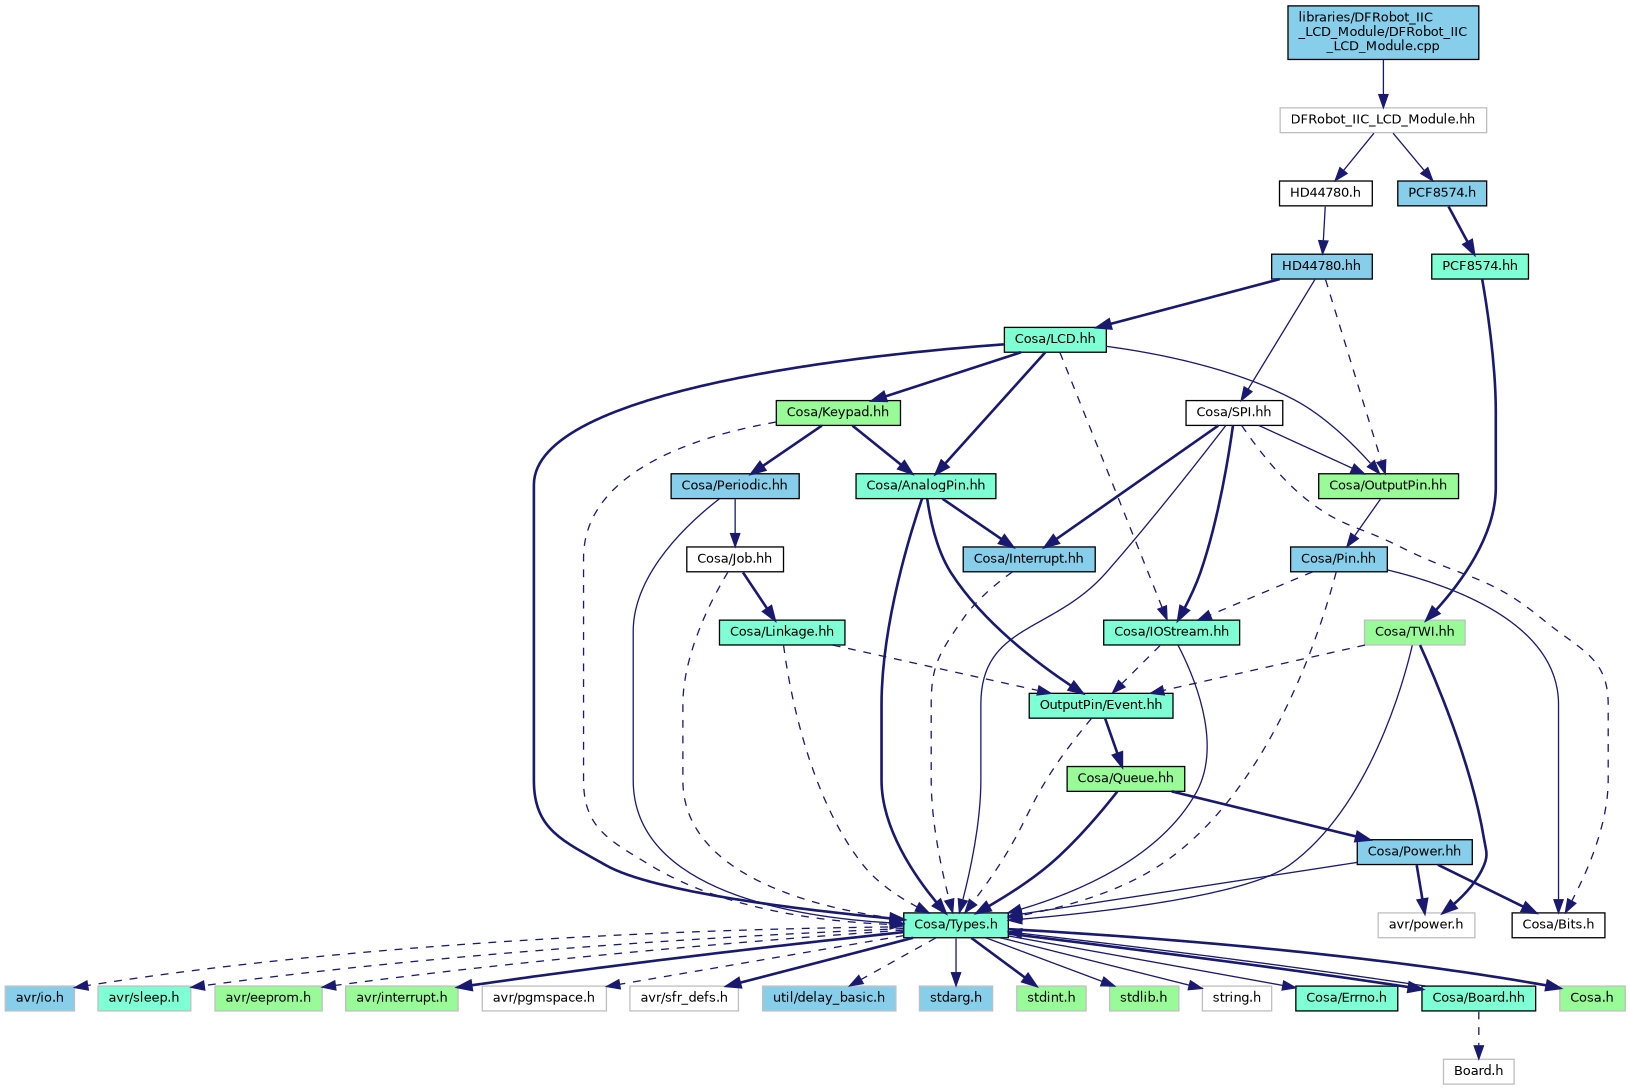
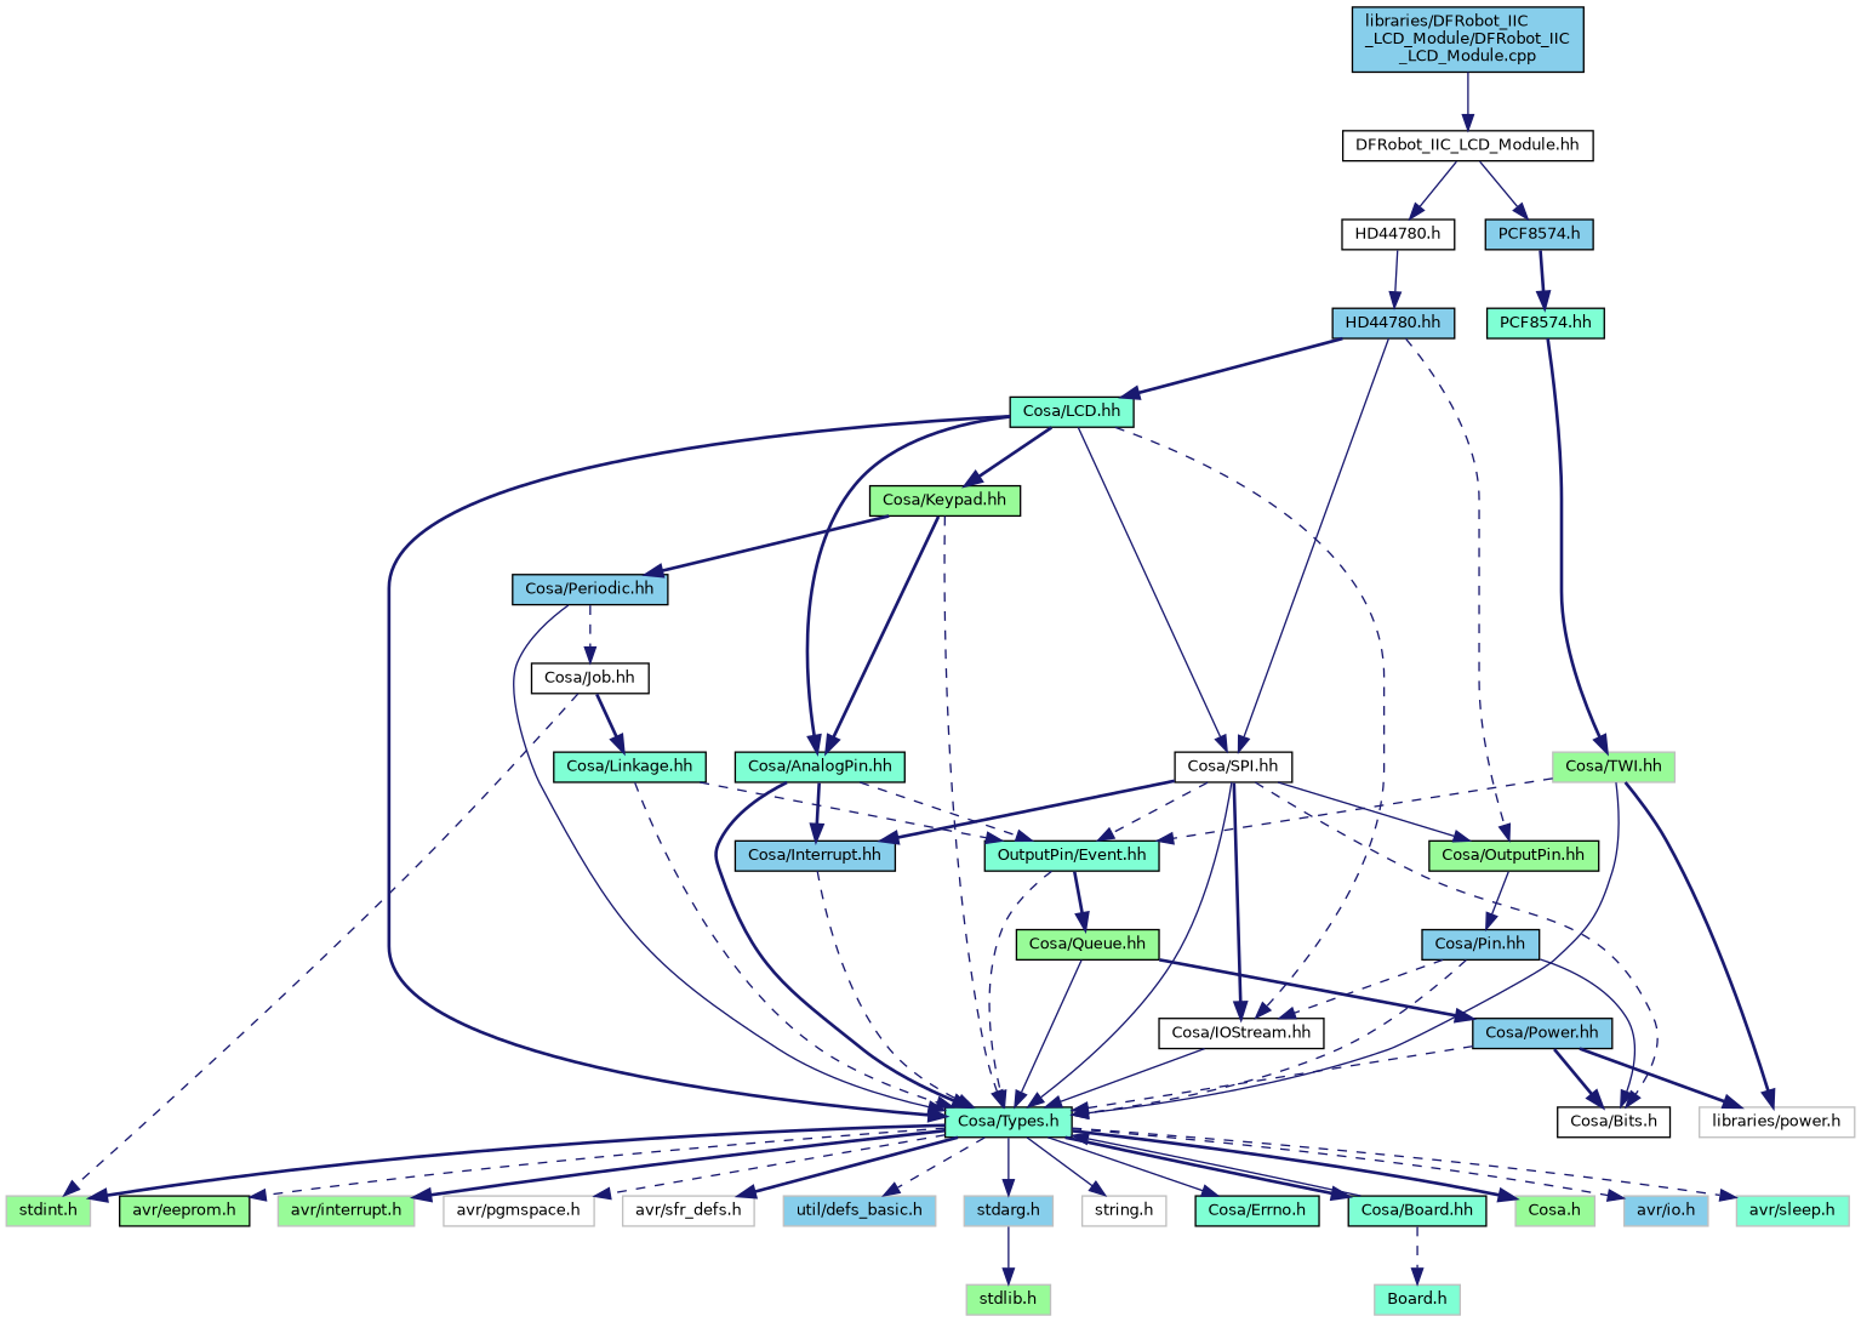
  digraph {
    node [color=black fillcolor=skyblue fontname=Helvetica fontsize=10 shape=record style=filled]
    edge [color=midnightblue fontname=Helvetica fontsize=10 labelfontname=Helvetica labelfontsize=10 style=bold]
    n1 [fontcolor=black height=0.2 label="libraries/DFRobot_IIC\l_LCD_Module/DFRobot_IIC\l_LCD_Module.cpp" width=0.4]
-   n2 [color=grey75 fillcolor=white height=0.2 label="DFRobot_IIC_LCD_Module.hh" width=0.4]
+   n2 [fillcolor=white height=0.2 label="DFRobot_IIC_LCD_Module.hh" width=0.4]
    n3 [fillcolor=white height=0.2 label="HD44780.h" width=0.4]
    n4 [height=0.2 label="PCF8574.h" width=0.4]
    n5 [height=0.2 label="HD44780.hh" width=0.4]
    n6 [fillcolor=aquamarine height=0.2 label="PCF8574.hh" width=0.4]
    n7 [fillcolor=white height=0.2 label="Cosa/SPI.hh" width=0.4]
    n8 [fillcolor=palegreen height=0.2 label="Cosa/OutputPin.hh" width=0.4]
    n9 [fillcolor=aquamarine height=0.2 label="Cosa/LCD.hh" width=0.4]
    n10 [fillcolor=aquamarine height=0.2 label="Cosa/Types.h" width=0.4]
    n11 [fillcolor=white height=0.2 label="Cosa/Bits.h" width=0.4]
-   n12 [fillcolor=aquamarine height=0.2 label="Cosa/IOStream.hh" width=0.4]
+   n12 [fillcolor=white height=0.2 label="Cosa/IOStream.hh" width=0.4]
    n13 [height=0.2 label="Cosa/Interrupt.hh" width=0.4]
    n14 [fillcolor=aquamarine height=0.2 label="OutputPin/Event.hh" width=0.4]
    n15 [height=0.2 label="Cosa/Pin.hh" width=0.4]
    n16 [fillcolor=palegreen height=0.2 label="Cosa/Keypad.hh" width=0.4]
    n17 [fillcolor=aquamarine height=0.2 label="Cosa/AnalogPin.hh" width=0.4]
    n18 [color=grey75 height=0.2 label="avr/io.h" width=0.4]
    n19 [color=grey75 fillcolor=aquamarine height=0.2 label="avr/sleep.h" width=0.4]
-   n20 [color=grey75 fillcolor=palegreen height=0.2 label="avr/eeprom.h" width=0.4]
+   n20 [fillcolor=palegreen height=0.2 label="avr/eeprom.h" width=0.4]
    n21 [color=grey75 fillcolor=palegreen height=0.2 label="avr/interrupt.h" width=0.4]
    n22 [color=grey75 fillcolor=white height=0.2 label="avr/pgmspace.h" width=0.4]
    n23 [color=grey75 fillcolor=white height=0.2 label="avr/sfr_defs.h" width=0.4]
-   n24 [color=grey75 height=0.2 label="util/delay_basic.h" width=0.4]
+   n24 [color=grey75 height=0.2 label="util/defs_basic.h" width=0.4]
    n25 [color=grey75 height=0.2 label="stdarg.h" width=0.4]
    n26 [color=grey75 fillcolor=palegreen height=0.2 label="stdint.h" width=0.4]
    n27 [color=grey75 fillcolor=palegreen height=0.2 label="stdlib.h" width=0.4]
    n28 [color=grey75 fillcolor=white height=0.2 label="string.h" width=0.4]
    n29 [fillcolor=aquamarine height=0.2 label="Cosa/Errno.h" width=0.4]
    n30 [fillcolor=aquamarine height=0.2 label="Cosa/Board.hh" width=0.4]
    n31 [color=grey75 fillcolor=palegreen height=0.2 label="Cosa.h" width=0.4]
    n32 [fillcolor=palegreen height=0.2 label="Cosa/Queue.hh" width=0.4]
-   n33 [color=grey75 fillcolor=white height=0.2 label="Board.h" width=0.4]
+   n33 [color=grey75 fillcolor=aquamarine height=0.2 label="Board.h" width=0.4]
    n34 [height=0.2 label="Cosa/Power.hh" width=0.4]
-   n35 [color=grey75 fillcolor=white height=0.2 label="avr/power.h" width=0.4]
+   n35 [color=grey75 fillcolor=white height=0.2 label="libraries/power.h" width=0.4]
    n36 [height=0.2 label="Cosa/Periodic.hh" width=0.4]
    n37 [fillcolor=white height=0.2 label="Cosa/Job.hh" width=0.4]
    n38 [fillcolor=aquamarine height=0.2 label="Cosa/Linkage.hh" width=0.4]
    n39 [color=grey75 fillcolor=palegreen height=0.2 label="Cosa/TWI.hh" width=0.4]
    n1 -> n2 [style=solid]
    n2 -> n3 [style=solid]
    n2 -> n4 [style=solid]
    n3 -> n5 [style=solid]
    n4 -> n6
    n5 -> n7 [style=solid]
    n5 -> n8 [style=dashed]
    n5 -> n9
    n6 -> n39
    n7 -> n8 [style=solid]
    n7 -> n10 [style=solid]
    n7 -> n11 [style=dashed]
    n7 -> n12
    n7 -> n13
-   n12 -> n14 [style=dashed]
+   n7 -> n14 [style=dashed]
    n8 -> n15 [style=solid]
-   n9 -> n8 [style=solid]
+   n9 -> n7 [style=solid]
    n9 -> n10
    n9 -> n12 [style=dashed]
    n9 -> n16
    n9 -> n17
    n10 -> n18 [style=dashed]
    n10 -> n19 [style=dashed]
    n10 -> n20 [style=dashed]
    n10 -> n21
    n10 -> n22 [style=dashed]
    n10 -> n23
    n10 -> n24 [style=dashed]
    n10 -> n25 [style=solid]
    n10 -> n26
-   n10 -> n27 [style=solid]
+   n25 -> n27 [style=solid]
    n10 -> n28 [style=solid]
    n10 -> n29 [style=solid]
    n10 -> n30
    n10 -> n31
    n12 -> n10 [style=solid]
    n13 -> n10 [style=dashed]
    n14 -> n10 [style=dashed]
    n14 -> n32
    n15 -> n10 [style=dashed]
    n15 -> n11 [style=solid]
    n15 -> n12 [style=dashed]
    n16 -> n10 [style=dashed]
    n16 -> n17
    n16 -> n36
    n17 -> n10
    n17 -> n13
-   n17 -> n14
+   n17 -> n14 [style=dashed]
    n30 -> n10 [style=solid]
    n30 -> n33 [style=dashed]
-   n32 -> n10
+   n32 -> n10 [style=solid]
    n32 -> n34
-   n34 -> n10 [style=solid]
+   n34 -> n10 [style=dashed]
    n34 -> n11
    n34 -> n35
    n36 -> n10 [style=solid]
-   n36 -> n37 [style=solid]
-   n37 -> n10 [style=dashed]
+   n36 -> n37 [style=dashed]
+   n37 -> n26 [style=dashed]
    n37 -> n38
    n38 -> n10 [style=dashed]
    n38 -> n14 [style=dashed]
    n39 -> n10 [style=solid]
    n39 -> n14 [style=dashed]
    n39 -> n35
  }
